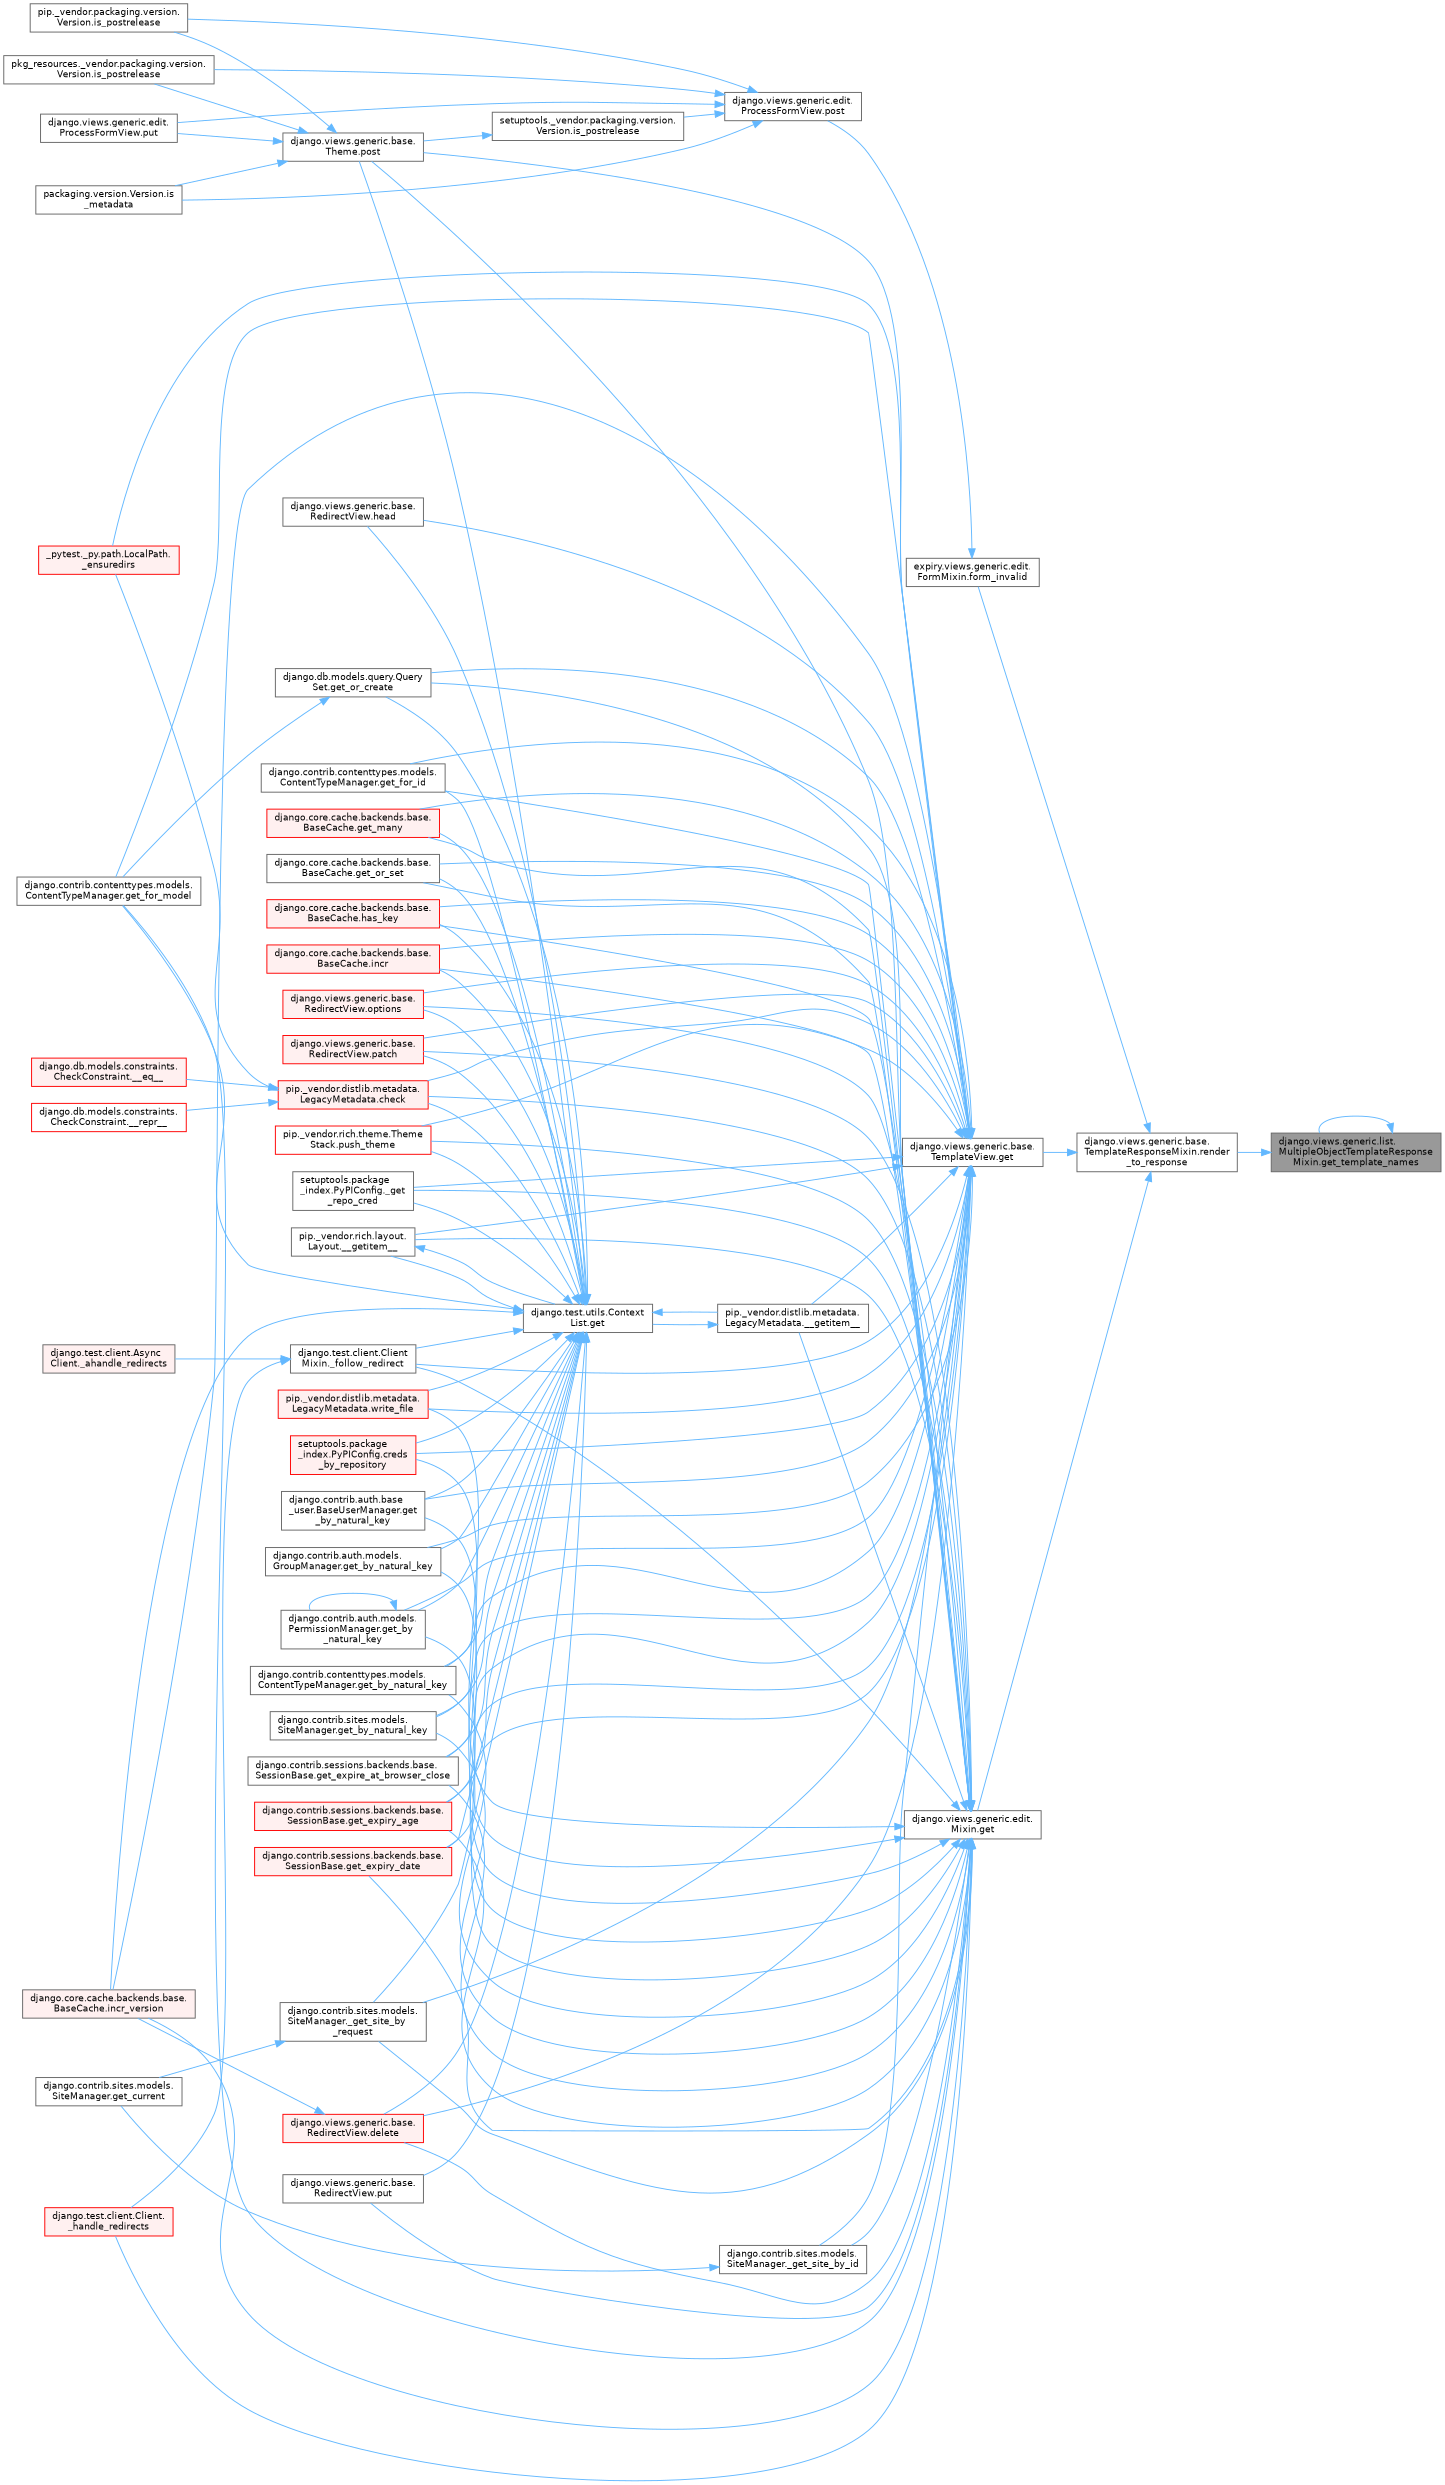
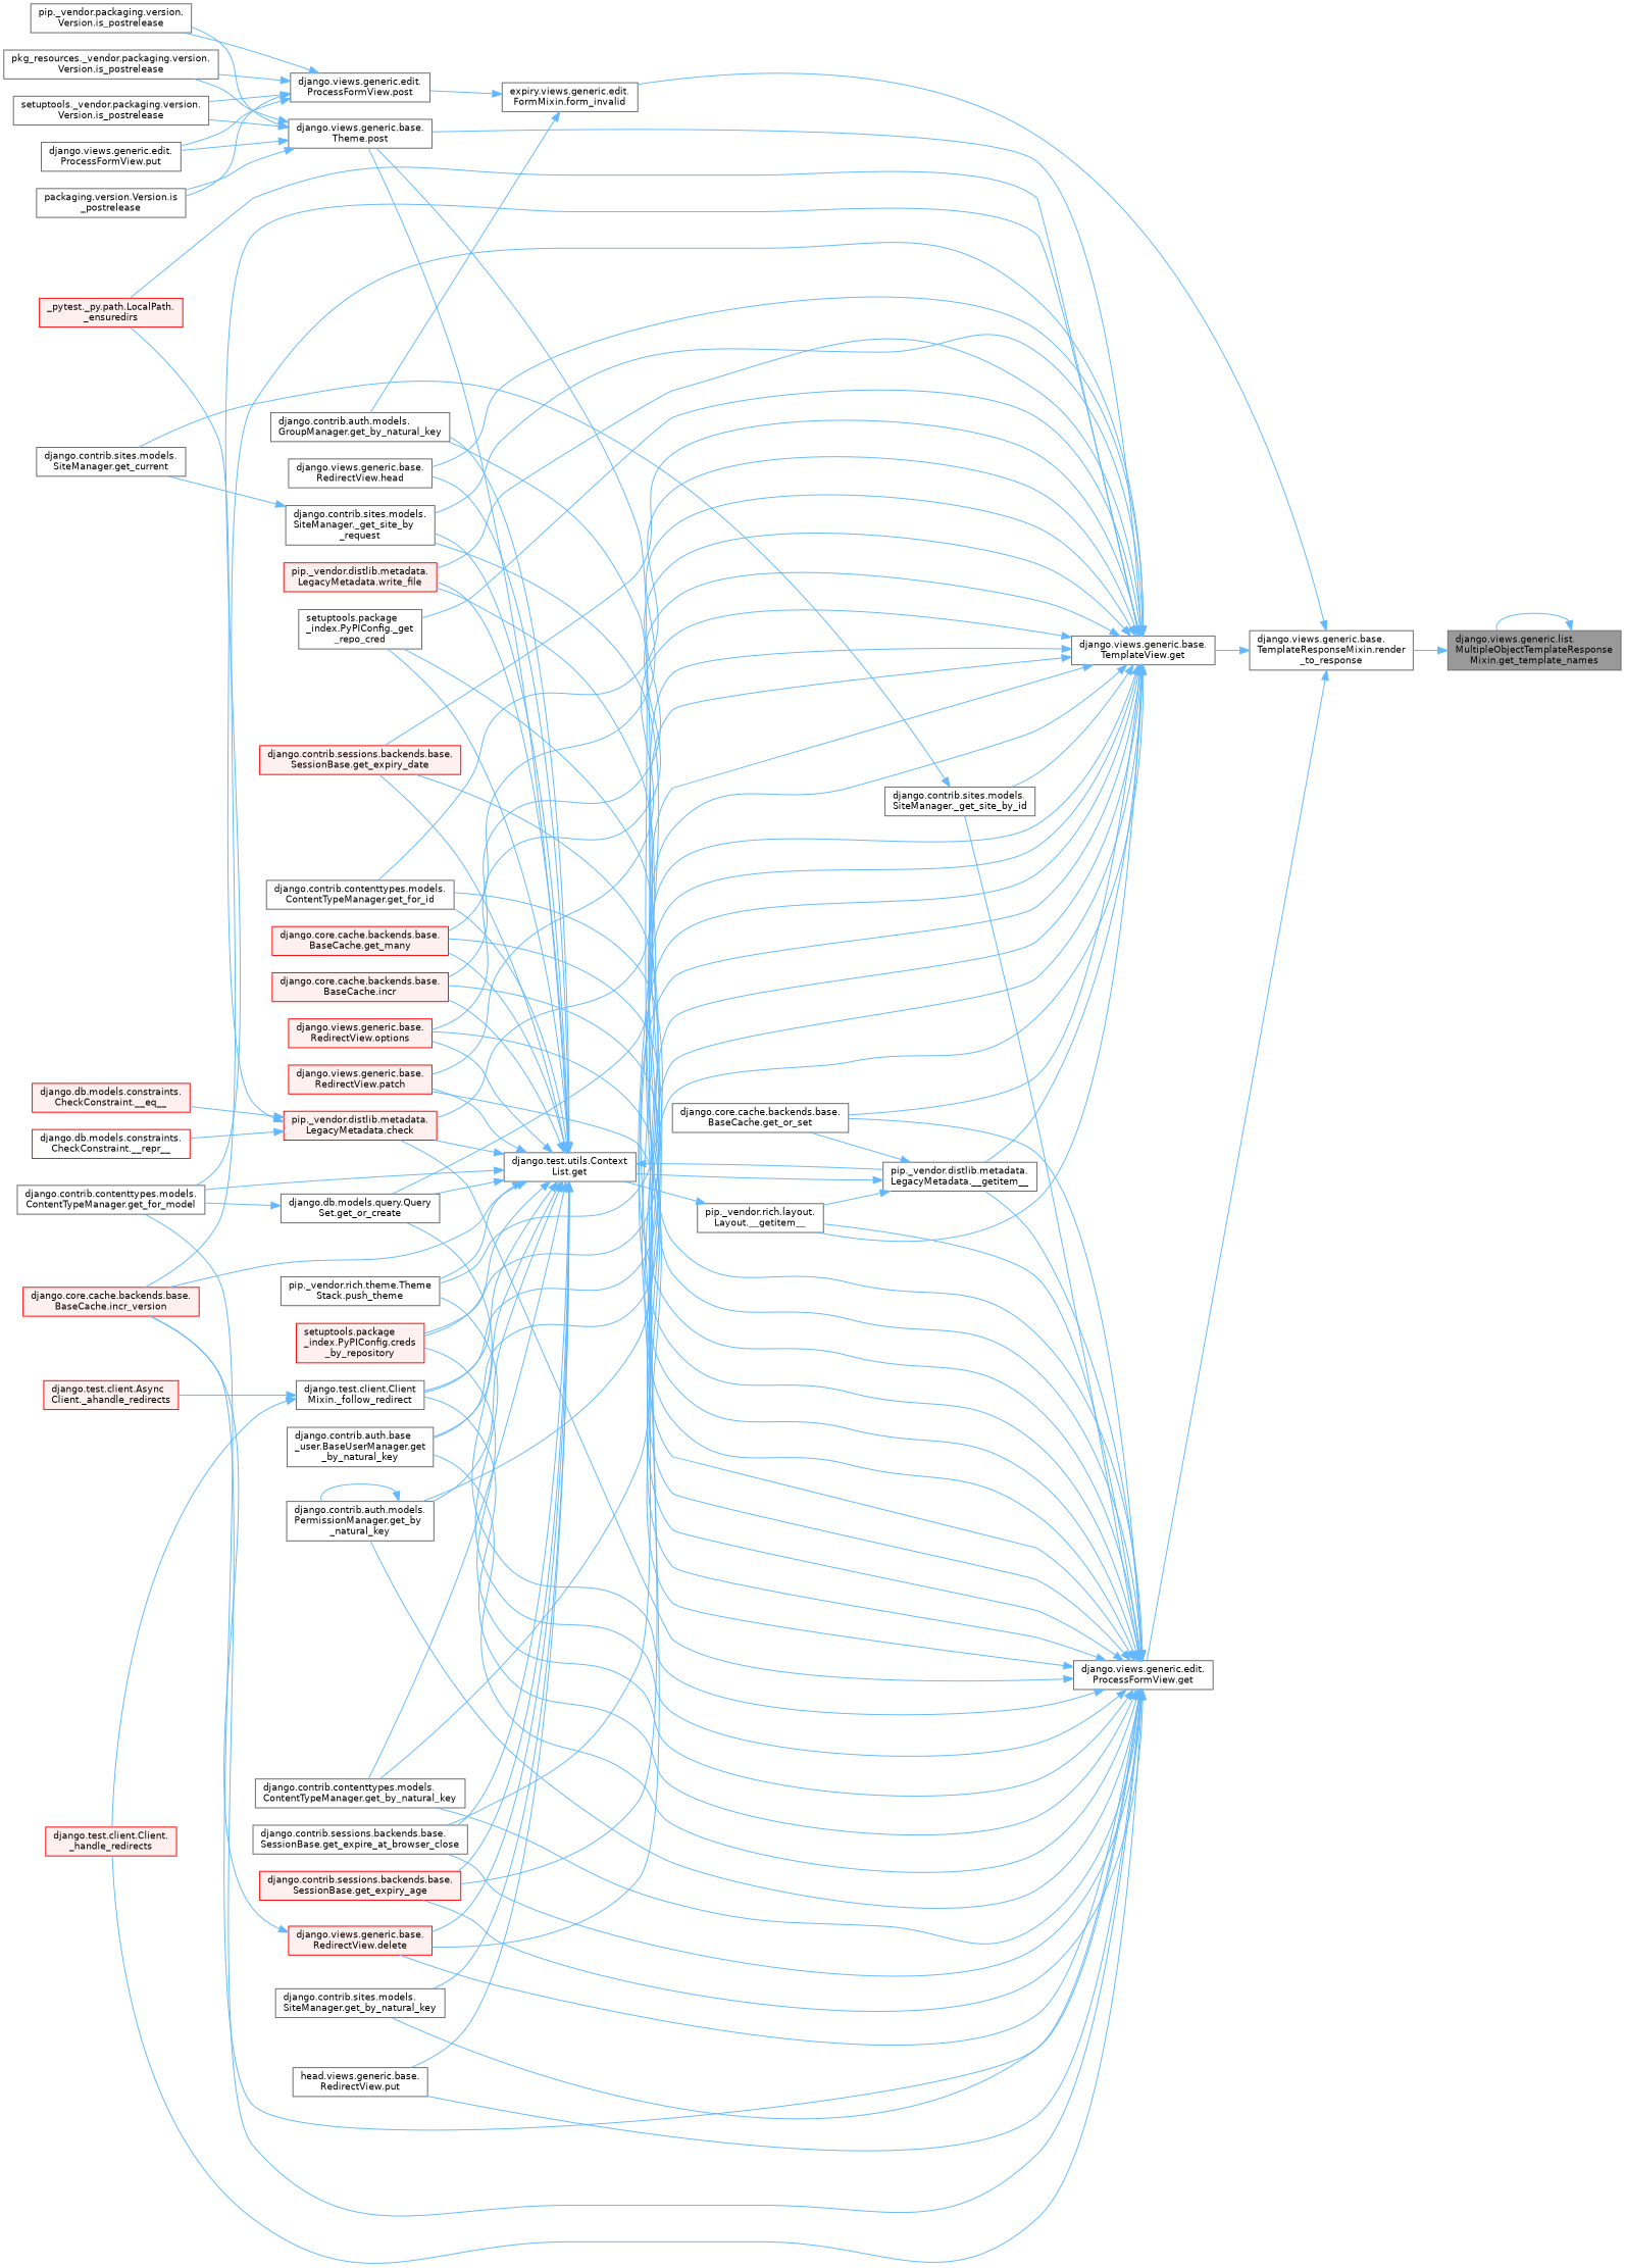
  digraph {
    rankdir=RL
    node [color=grey40 fillcolor=white fontname=Helvetica fontsize=10 shape=box style=filled]
    edge [color=steelblue1 dir=back fontname=Helvetica fontsize=10 labelfontname=Helvetica labelfontsize=10 style=solid]
    n1 [color=gray40 fillcolor=grey60 fontcolor=black height=0.2 label="django.views.generic.list.\lMultipleObjectTemplateResponse\lMixin.get_template_names" width=0.4]
    n2 [height=0.2 label="django.views.generic.base.\lTemplateResponseMixin.render\l_to_response" width=0.4]
    n3 [height=0.2 label="expiry.views.generic.edit.\lFormMixin.form_invalid" width=0.4]
    n4 [height=0.2 label="django.views.generic.base.\lTemplateView.get" width=0.4]
-   n5 [height=0.2 label="django.views.generic.edit.\lMixin.get" width=0.4]
+   n5 [height=0.2 label="django.views.generic.edit.\lProcessFormView.get" width=0.4]
    n6 [height=0.2 label="django.views.generic.edit.\lProcessFormView.post" width=0.4]
    n7 [height=0.2 label="pip._vendor.distlib.metadata.\lLegacyMetadata.__getitem__" width=0.4]
    n8 [height=0.2 label="pip._vendor.rich.layout.\lLayout.__getitem__" width=0.4]
    n9 [height=0.2 label="django.test.client.Client\lMixin._follow_redirect" width=0.4]
    n10 [height=0.2 label="setuptools.package\l_index.PyPIConfig._get\l_repo_cred" width=0.4]
    n11 [height=0.2 label="django.contrib.sites.models.\lSiteManager._get_site_by_id" width=0.4]
    n12 [height=0.2 label="django.contrib.sites.models.\lSiteManager._get_site_by\l_request" width=0.4]
    n13 [color=red fillcolor="#FFF0F0" height=0.2 label="pip._vendor.distlib.metadata.\lLegacyMetadata.check" width=0.4]
    n14 [color=red fillcolor="#FFF0F0" height=0.2 label="setuptools.package\l_index.PyPIConfig.creds\l_by_repository" width=0.4]
    n15 [color=red fillcolor="#FFF0F0" height=0.2 label="django.views.generic.base.\lRedirectView.delete" width=0.4]
-   n16 [fillcolor="#FFF0F0" height=0.2 label="django.core.cache.backends.base.\lBaseCache.incr_version" width=0.4]
+   n16 [color=red fillcolor="#FFF0F0" height=0.2 label="django.core.cache.backends.base.\lBaseCache.incr_version" width=0.4]
    n17 [height=0.2 label="django.contrib.auth.base\l_user.BaseUserManager.get\l_by_natural_key" width=0.4]
    n18 [height=0.2 label="django.contrib.auth.models.\lGroupManager.get_by_natural_key" width=0.4]
    n19 [height=0.2 label="django.contrib.auth.models.\lPermissionManager.get_by\l_natural_key" width=0.4]
    n20 [height=0.2 label="django.contrib.contenttypes.models.\lContentTypeManager.get_by_natural_key" width=0.4]
    n21 [height=0.2 label="django.contrib.sites.models.\lSiteManager.get_by_natural_key" width=0.4]
    n22 [height=0.2 label="django.contrib.sessions.backends.base.\lSessionBase.get_expire_at_browser_close" width=0.4]
    n23 [color=red fillcolor="#FFF0F0" height=0.2 label="django.contrib.sessions.backends.base.\lSessionBase.get_expiry_age" width=0.4]
    n24 [color=red fillcolor="#FFF0F0" height=0.2 label="django.contrib.sessions.backends.base.\lSessionBase.get_expiry_date" width=0.4]
    n25 [height=0.2 label="django.contrib.contenttypes.models.\lContentTypeManager.get_for_id" width=0.4]
    n26 [height=0.2 label="django.contrib.contenttypes.models.\lContentTypeManager.get_for_model" width=0.4]
    n27 [color=red fillcolor="#FFF0F0" height=0.2 label="django.core.cache.backends.base.\lBaseCache.get_many" width=0.4]
    n28 [height=0.2 label="django.db.models.query.Query\lSet.get_or_create" width=0.4]
    n29 [height=0.2 label="django.core.cache.backends.base.\lBaseCache.get_or_set" width=0.4]
-   n30 [color=red fillcolor="#FFF0F0" height=0.2 label="django.core.cache.backends.base.\lBaseCache.has_key" width=0.4]
    n31 [height=0.2 label="django.views.generic.base.\lRedirectView.head" width=0.4]
    n32 [color=red fillcolor="#FFF0F0" height=0.2 label="django.core.cache.backends.base.\lBaseCache.incr" width=0.4]
    n33 [color=red fillcolor="#FFF0F0" height=0.2 label="django.views.generic.base.\lRedirectView.options" width=0.4]
    n34 [color=red fillcolor="#FFF0F0" height=0.2 label="django.views.generic.base.\lRedirectView.patch" width=0.4]
    n35 [height=0.2 label="django.views.generic.base.\lTheme.post" width=0.4]
-   n36 [color=red height=0.2 label="pip._vendor.rich.theme.Theme\lStack.push_theme" width=0.4]
+   n36 [height=0.2 label="pip._vendor.rich.theme.Theme\lStack.push_theme" width=0.4]
    n37 [color=red fillcolor="#FFF0F0" height=0.2 label="pip._vendor.distlib.metadata.\lLegacyMetadata.write_file" width=0.4]
    n38 [color=red fillcolor="#FFF0F0" height=0.2 label="_pytest._py.path.LocalPath.\l_ensuredirs" width=0.4]
-   n39 [height=0.2 label="django.views.generic.base.\lRedirectView.put" width=0.4]
+   n39 [height=0.2 label="head.views.generic.base.\lRedirectView.put" width=0.4]
    n40 [color=red fillcolor="#FFF0F0" height=0.2 label="django.test.client.Client.\l_handle_redirects" width=0.4]
-   n41 [height=0.2 label="packaging.version.Version.is\l_metadata" width=0.4]
+   n41 [height=0.2 label="packaging.version.Version.is\l_postrelease" width=0.4]
    n42 [height=0.2 label="pip._vendor.packaging.version.\lVersion.is_postrelease" width=0.4]
    n43 [height=0.2 label="pkg_resources._vendor.packaging.version.\lVersion.is_postrelease" width=0.4]
    n44 [height=0.2 label="setuptools._vendor.packaging.version.\lVersion.is_postrelease" width=0.4]
    n45 [height=0.2 label="django.views.generic.edit.\lProcessFormView.put" width=0.4]
    n46 [height=0.2 label="django.test.utils.Context\lList.get" width=0.4]
-   n47 [fillcolor="#FFF0F0" height=0.2 label="django.test.client.Async\lClient._ahandle_redirects" width=0.4]
+   n47 [color=red fillcolor="#FFF0F0" height=0.2 label="django.test.client.Async\lClient._ahandle_redirects" width=0.4]
    n48 [height=0.2 label="django.contrib.sites.models.\lSiteManager.get_current" width=0.4]
    n49 [color=red fillcolor="#FFF0F0" height=0.2 label="django.db.models.constraints.\lCheckConstraint.__eq__" width=0.4]
    n50 [color=red height=0.2 label="django.db.models.constraints.\lCheckConstraint.__repr__" width=0.4]
    n1 -> n1
    n1 -> n2
    n2 -> n3
    n2 -> n4
    n2 -> n5
    n3 -> n6
    n4 -> n7
    n4 -> n8
    n4 -> n9
    n4 -> n10
    n4 -> n11
    n4 -> n12
    n4 -> n13
    n4 -> n14
    n4 -> n15
    n4 -> n16
    n4 -> n17
-   n4 -> n18
+   n3 -> n18
    n4 -> n19
    n4 -> n20
-   n4 -> n21
    n4 -> n22
    n4 -> n23
    n4 -> n24
    n4 -> n25
    n4 -> n26
    n4 -> n27
    n4 -> n28
    n4 -> n29
-   n4 -> n30
    n4 -> n31
    n4 -> n32
    n4 -> n33
    n4 -> n34
    n4 -> n35
    n4 -> n36
    n4 -> n37
    n4 -> n38
    n5 -> n7
    n5 -> n8
    n5 -> n9
    n5 -> n10
    n5 -> n11
    n5 -> n12
    n5 -> n13
    n5 -> n14
    n5 -> n15
    n5 -> n16
    n5 -> n17
    n5 -> n18
    n5 -> n19
    n5 -> n20
    n5 -> n21
    n5 -> n22
    n5 -> n23
    n5 -> n24
    n5 -> n25
    n5 -> n26
    n5 -> n27
    n5 -> n28
    n5 -> n29
-   n5 -> n30
    n5 -> n32
    n5 -> n33
    n5 -> n34
    n5 -> n35
    n5 -> n36
    n5 -> n37
    n5 -> n39
    n5 -> n40
    n6 -> n41
    n6 -> n42
    n6 -> n43
    n6 -> n44
    n6 -> n45
    n7 -> n46
    n8 -> n46
    n9 -> n40
    n9 -> n47
    n11 -> n48
    n12 -> n48
    n13 -> n38
    n13 -> n49
    n13 -> n50
    n15 -> n16
    n19 -> n19
    n28 -> n26
    n35 -> n41
    n35 -> n42
    n35 -> n43
-   n44 -> n35
+   n35 -> n44
    n35 -> n45
    n46 -> n7
-   n46 -> n8
+   n7 -> n8
    n46 -> n9
    n46 -> n10
    n46 -> n12
    n46 -> n13
    n46 -> n14
    n46 -> n15
    n46 -> n16
    n46 -> n17
    n46 -> n18
    n46 -> n19
    n46 -> n20
    n46 -> n21
    n46 -> n22
    n46 -> n23
    n46 -> n24
    n46 -> n25
    n46 -> n26
    n46 -> n27
    n46 -> n28
-   n46 -> n29
-   n46 -> n30
+   n7 -> n29
    n46 -> n31
    n46 -> n32
    n46 -> n33
    n46 -> n34
    n46 -> n35
    n46 -> n36
    n46 -> n37
    n46 -> n39
  }
